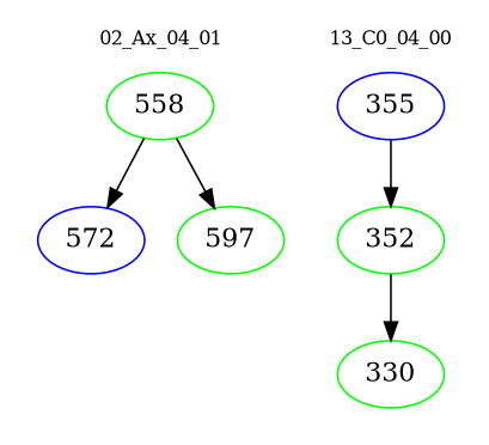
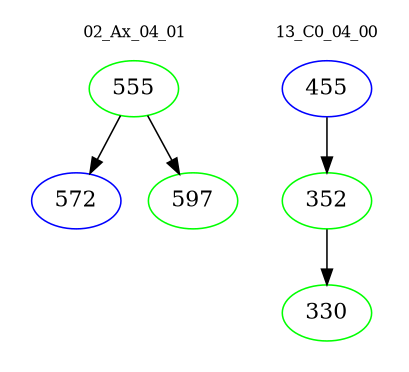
  digraph {
    node [color=green]
    edge [color=black]
    n1 [color=blue label=572]
-   n2 [label=558]
+   n2 [label=555]
    n3 [label=597]
-   n4 [color=blue label=355]
+   n4 [color=blue label=455]
    n5 [label=352]
    n6 [label=330]
    subgraph cluster_1 {
      color=white
      fontsize=10
      label="02_Ax_04_01"
      n1
      n2
      n3
    }
    subgraph cluster_2 {
      color=white
      fontsize=10
      label="13_C0_04_00"
      n4
      n5
      n6
    }
    n2 -> n1
    n2 -> n3
    n4 -> n5
    n5 -> n6
  }
